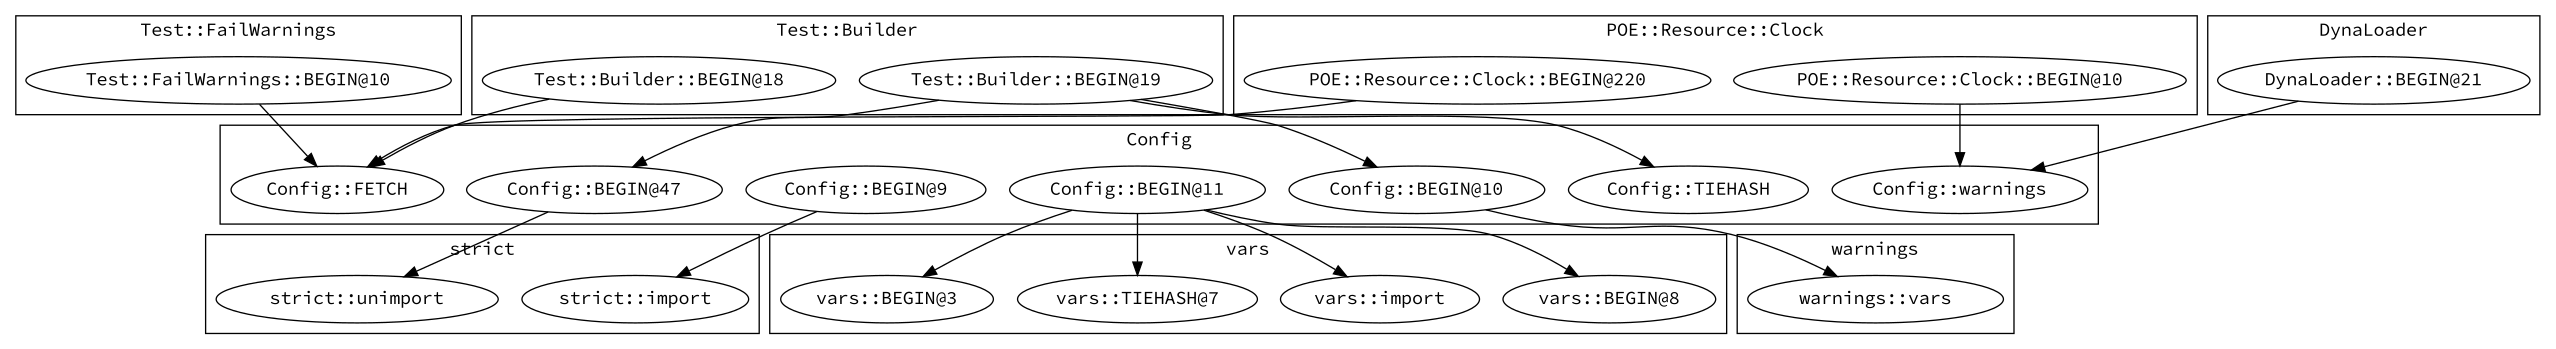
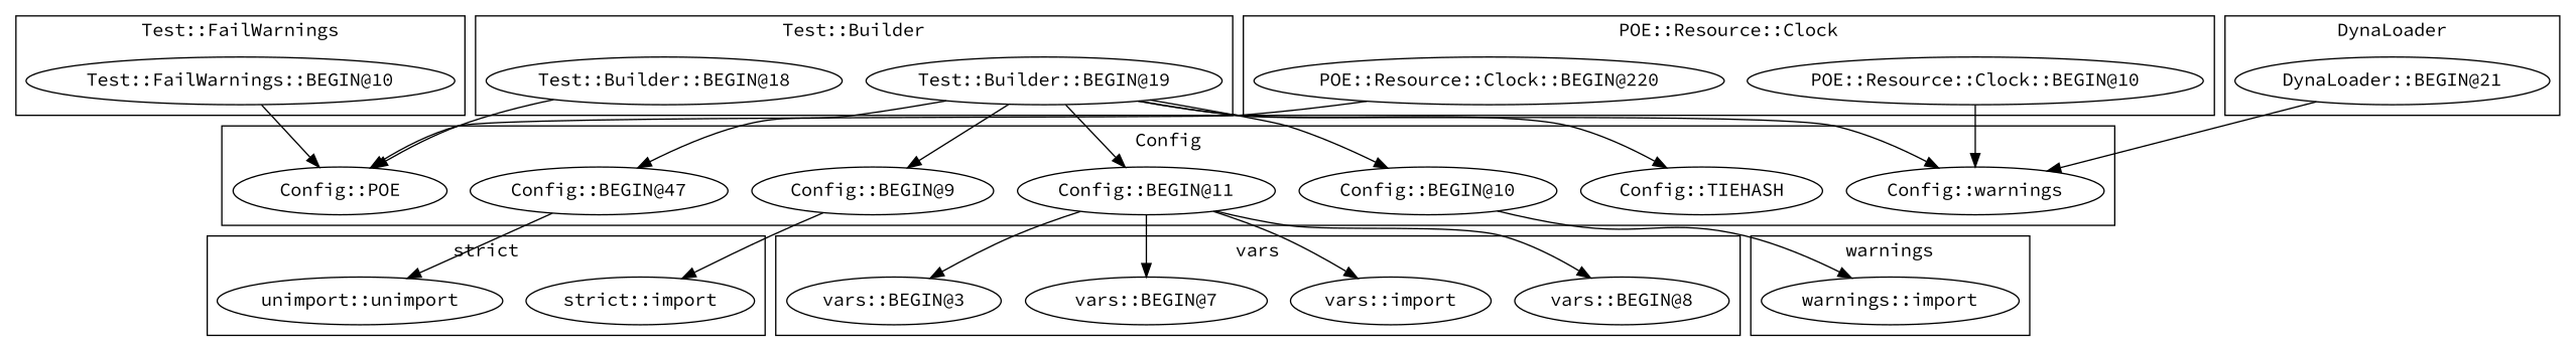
  digraph {
    fontname="Source Code Pro"
    node [fontname="Source Code Pro"]
    edge [fontname="Source Code Pro"]
-   "vars::BEGIN@7" [label="vars::TIEHASH@7"]
+   "vars::BEGIN@7"
    "vars::BEGIN@3"
    "vars::BEGIN@8"
    "vars::import"
    "Test::FailWarnings::BEGIN@10"
    "Test::Builder::BEGIN@19"
    "Test::Builder::BEGIN@18"
    "POE::Resource::Clock::BEGIN@10"
    "POE::Resource::Clock::BEGIN@220"
    "DynaLoader::BEGIN@21"
    "Config::BEGIN@47"
    "Config::TIEHASH"
    n13 [label="Config::warnings"]
-   "Config::FETCH"
+   "Config::FETCH" [label="Config::POE"]
    "Config::BEGIN@9"
    "Config::BEGIN@11"
    "Config::BEGIN@10"
-   "warnings::import" [label="warnings::vars"]
-   "strict::unimport"
+   "warnings::import"
+   "strict::unimport" [label="unimport::unimport"]
    "strict::import"
    subgraph cluster_1 {
      label=vars
      "vars::BEGIN@7"
      "vars::BEGIN@3"
      "vars::BEGIN@8"
      "vars::import"
    }
    subgraph cluster_2 {
      label="Test::FailWarnings"
      "Test::FailWarnings::BEGIN@10"
    }
    subgraph cluster_3 {
      label="Test::Builder"
      "Test::Builder::BEGIN@19"
      "Test::Builder::BEGIN@18"
    }
    subgraph cluster_4 {
      label="POE::Resource::Clock"
      "POE::Resource::Clock::BEGIN@10"
      "POE::Resource::Clock::BEGIN@220"
    }
    subgraph cluster_5 {
      label=DynaLoader
      "DynaLoader::BEGIN@21"
    }
    subgraph cluster_6 {
      label=Config
      "Config::BEGIN@47"
      "Config::TIEHASH"
      n13
      "Config::FETCH"
      "Config::BEGIN@9"
      "Config::BEGIN@11"
      "Config::BEGIN@10"
    }
    subgraph cluster_7 {
      label=warnings
      "warnings::import"
    }
    subgraph cluster_8 {
      label="strict"
      "strict::unimport"
      "strict::import"
    }
    "Test::FailWarnings::BEGIN@10" -> "Config::FETCH"
    "Test::Builder::BEGIN@19" -> "Config::BEGIN@47"
    "Test::Builder::BEGIN@19" -> "Config::TIEHASH"
+   "Test::Builder::BEGIN@19" -> n13
+   "Test::Builder::BEGIN@19" -> "Config::BEGIN@9"
+   "Test::Builder::BEGIN@19" -> "Config::BEGIN@11"
    "Test::Builder::BEGIN@19" -> "Config::BEGIN@10"
    "Test::Builder::BEGIN@18" -> "Config::FETCH"
    "POE::Resource::Clock::BEGIN@10" -> n13
    "POE::Resource::Clock::BEGIN@220" -> "Config::FETCH"
    "DynaLoader::BEGIN@21" -> n13
    "Config::BEGIN@47" -> "strict::unimport"
    "Config::BEGIN@9" -> "strict::import"
    "Config::BEGIN@11" -> "vars::BEGIN@7"
    "Config::BEGIN@11" -> "vars::BEGIN@3"
    "Config::BEGIN@11" -> "vars::BEGIN@8"
    "Config::BEGIN@11" -> "vars::import"
    "Config::BEGIN@10" -> "warnings::import"
  }
